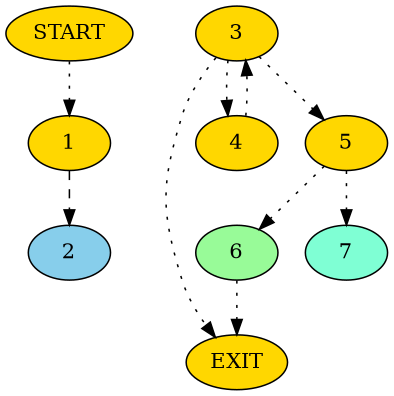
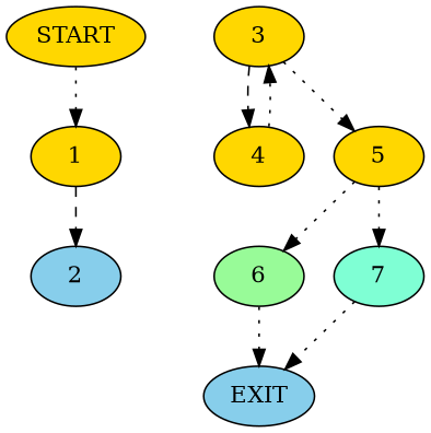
  digraph {
    node [fillcolor=gold style=filled]
    edge [style=dotted]
    n1 [label=START]
    1
    2 [fillcolor=skyblue]
-   n4 [label=EXIT]
+   n4 [fillcolor=skyblue label=EXIT]
    3
    4
    5
    6 [fillcolor=palegreen]
    7 [fillcolor=aquamarine]
    n1 -> 1
    1 -> 2 [style=dashed]
-   3 -> 4
+   3 -> 4 [style=dashed]
    3 -> 5
    4 -> 3
    5 -> 6
    5 -> 7
    6 -> n4
-   3 -> n4
+   7 -> n4
  }
